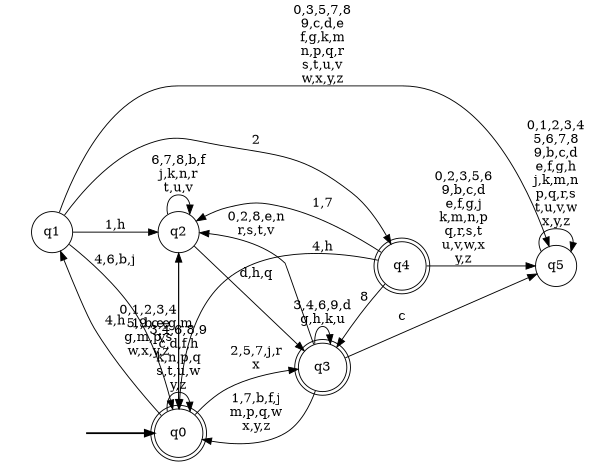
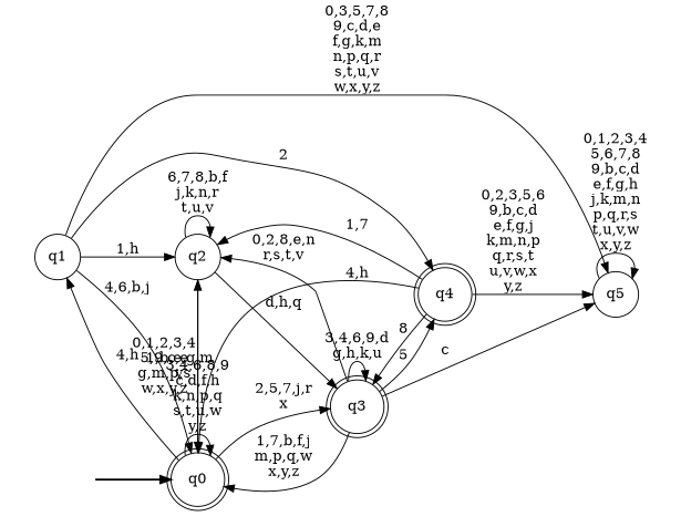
  digraph {
    rankdir=LR
    node [shape=doublecircle style="rounded,filled" color=black fillcolor=white]
    __start0 [height=0 shape=none style=invis width=0 color="" fillcolor=""]
    n2 [label=q0]
    n3 [label=q1 shape=circle style=filled]
    n4 [label=q2 shape=circle style=filled]
    n5 [label=q3]
    n6 [label=q4]
    n7 [label=q5 shape=circle style=filled]
    subgraph cluster_1 {
      nodesep=0.15
      ranksep=0.15
      style=invis
      __start0
      n2
    }
    __start0 -> n2 [penwidth=2]
    n2 -> n2 [label="3,4,6,8,9\nc,d,f,h\nk,n,p,q\ns,t,u,w\ny,z"]
    n2 -> n3 [label="4,h"]
    n2 -> n4 [label="1,b,e,g,m\nv"]
    n2 -> n5 [label="2,5,7,j,r\nx"]
    n3 -> n2 [label="4,6,b,j"]
    n3 -> n4 [label="1,h"]
    n3 -> n6 [label=2]
    n3 -> n7 [label="0,3,5,7,8\n9,c,d,e\nf,g,k,m\nn,p,q,r\ns,t,u,v\nw,x,y,z"]
    n4 -> n2 [label="0,1,2,3,4\n5,9,c,e\ng,m,p,s\nw,x,y,z"]
    n4 -> n4 [label="6,7,8,b,f\nj,k,n,r\nt,u,v"]
    n4 -> n5 [label="d,h,q"]
    n5 -> n2 [label="1,7,b,f,j\nm,p,q,w\nx,y,z"]
    n5 -> n4 [label="0,2,8,e,n\nr,s,t,v"]
    n5 -> n5 [label="3,4,6,9,d\ng,h,k,u"]
+   n5 -> n6 [label=5]
    n5 -> n7 [label=c]
    n6 -> n2 [label="4,h"]
    n6 -> n4 [label="1,7"]
    n6 -> n5 [label=8]
    n6 -> n7 [label="0,2,3,5,6\n9,b,c,d\ne,f,g,j\nk,m,n,p\nq,r,s,t\nu,v,w,x\ny,z"]
    n7 -> n7 [label="0,1,2,3,4\n5,6,7,8\n9,b,c,d\ne,f,g,h\nj,k,m,n\np,q,r,s\nt,u,v,w\nx,y,z"]
  }
